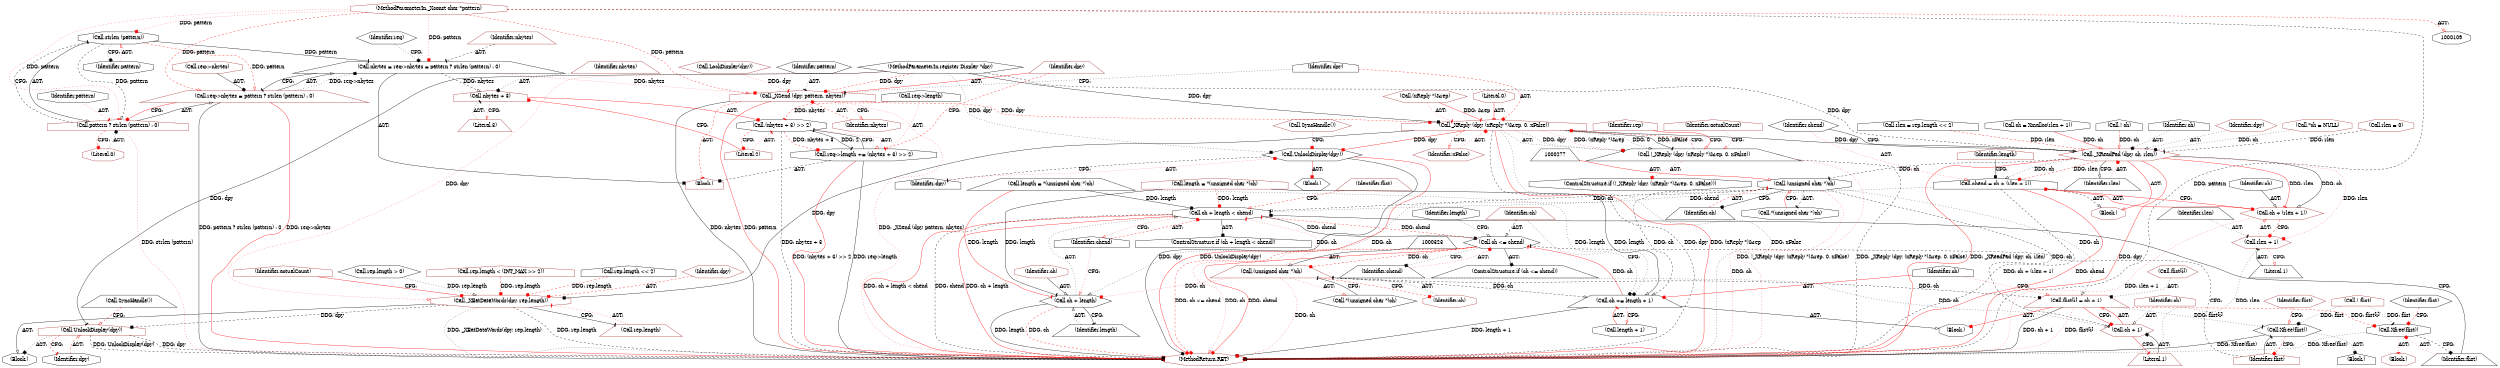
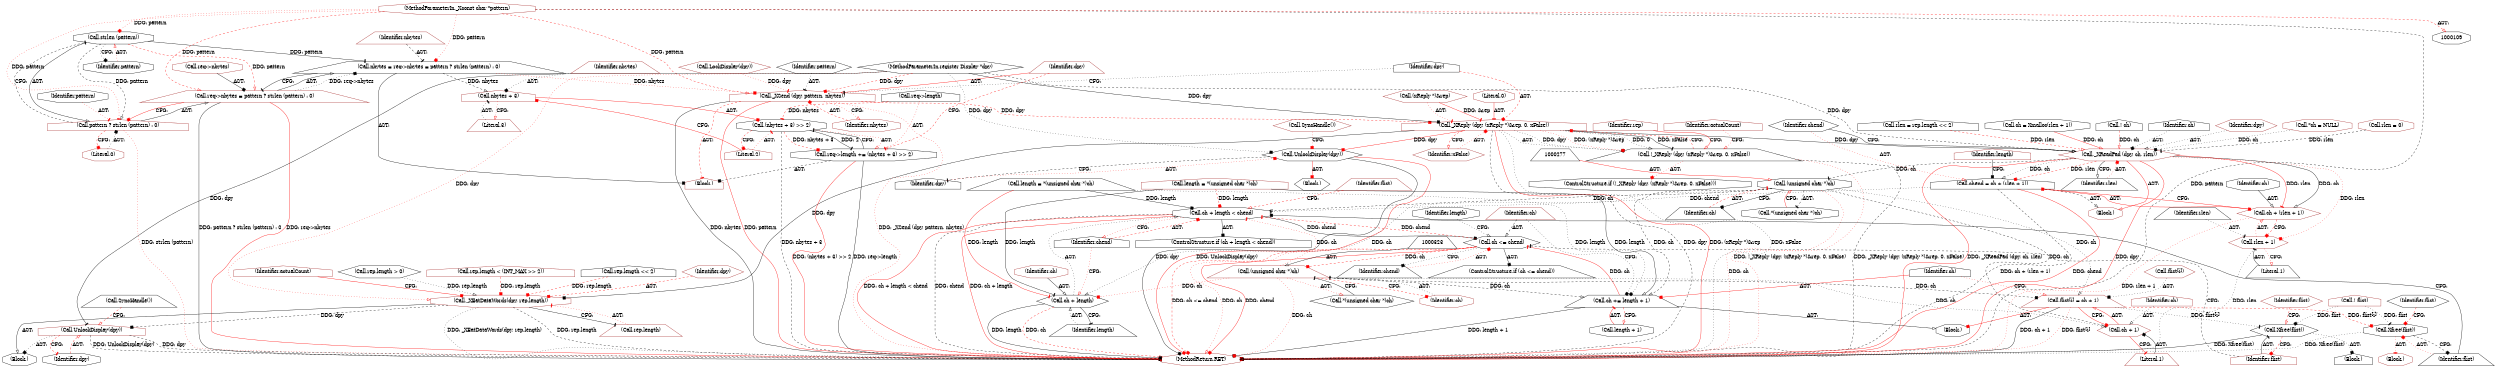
  digraph {
    node [color=black shape=octagon]
    edge [arrowhead=box color=red style=dotted]
    n1 [label="(Call,strlen (pattern))"]
    n2 [label="(Call,nbytes = req->nbytes = pattern ? strlen (pattern) : 0)" shape=trapezium]
    n3 [color=brown label="(Call,req->nbytes = pattern ? strlen (pattern) : 0)" shape=trapezium]
    n4 [color=brown label="(Call,pattern ? strlen (pattern) : 0)" shape=house]
    n5 [label="(Identifier,pattern)"]
    n6 [color=brown label="(Call,_XSend (dpy, pattern, nbytes))" shape=house]
    n7 [color=brown label="(Call,nbytes + 3)" shape=house]
    n8 [color=brown label="(Block,)" shape=house]
    n9 [color=brown label="(MethodReturn,RET)"]
    n10 [color=brown label="(Literal,0)"]
    n11 [color=brown label="(MethodParameterIn,_Xconst char *pattern)"]
    1000109
    n13 [color=brown label="(Call,_XReply (dpy, (xReply *)&rep, 0, xFalse))" shape=house]
    n14 [color=brown label="(Identifier,nbytes)"]
    n15 [label="(Call,(nbytes + 3) >> 2)"]
    n16 [label="(Call,req->length += (nbytes + 3) >> 2)"]
    n17 [color=brown label="(Literal,2)" shape=house]
    n18 [color=brown label="(Literal,3)" shape=trapezium]
    n19 [label="(Call,!_XReply (dpy, (xReply *)&rep, 0, xFalse))" shape=trapezium]
    n20 [label="(Call,UnlockDisplay(dpy))" shape=hexagon]
    n21 [color=brown label="(Call,_XEatDataWords(dpy, rep.length))"]
    n22 [color=brown label="(Call,_XReadPad (dpy, ch, rlen))" shape=hexagon]
    n23 [color=brown label="(Identifier,xFalse)" shape=hexagon]
    n24 [label="(ControlStructure,if (!_XReply (dpy, (xReply *)&rep, 0, xFalse)))"]
    n25 [label="(Identifier,dpy)" shape=house]
    n26 [label="(Block,)" shape=hexagon]
    n27 [color=brown label="(Call,UnlockDisplay(dpy))" shape=house]
    n28 [color=brown label="(Call,rep.length)" shape=trapezium]
    n29 [label="(Block,)"]
    n30 [label="(Call,chend = ch + (rlen + 1))" shape=house]
    n31 [color=brown label="(Call,ch + (rlen + 1))" shape=hexagon]
    n32 [color=brown label="(Call,rlen + 1)" shape=hexagon]
    n33 [label="(Call,(unsigned char *)ch)"]
    n34 [color=brown label="(Block,)"]
    n35 [label="(Identifier,rlen)" shape=trapezium]
    n36 [label="(Identifier,dpy)"]
    n37 [label="(Call,ch + length < chend)"]
    n38 [label="(Literal,1)" shape=trapezium]
    n39 [label="(Call,ch + length)" shape=hexagon]
    n40 [color=brown label="(Call,flist[i] = ch + 1)" shape=trapezium]
    n41 [color=brown label="(Call,ch + 1)" shape=hexagon]
    n42 [label="(Call,ch += length + 1)" shape=trapezium]
    n43 [label="(Call,*(unsigned char *)ch)"]
    n44 [label="(Identifier,ch)" shape=trapezium]
    n45 [label="(Call,ch <= chend)" shape=hexagon]
    n46 [label="(ControlStructure,if (ch + length < chend))" shape=house]
    n47 [label="(Identifier,chend)" shape=house]
    n48 [color=brown label="(Call,(unsigned char *)ch)" shape=trapezium]
    n49 [label="(Identifier,chend)" shape=trapezium]
    n50 [label="(ControlStructure,if (ch <= chend))" shape=trapezium]
    n51 [label="(Call,*(unsigned char *)ch)" shape=hexagon]
    n52 [color=brown label="(Identifier,ch)"]
    n53 [label="(Identifier,length)" shape=trapezium]
    n54 [label="(Call,Xfree(flist))" shape=hexagon]
    n55 [label="(Call,Xfree(flist))"]
    n56 [label="(Block,)"]
    n57 [color=brown label="(Literal,1)" shape=trapezium]
    n58 [label="(Call,length + 1)"]
    n59 [color=brown label="(Identifier,flist)" shape=house]
    n60 [label="(Block,)" shape=house]
    n61 [label="(Identifier,flist)" shape=trapezium]
    n62 [color=brown label="(Block,)"]
    n63 [color=brown label="(Identifier,nbytes)" shape=trapezium]
    n64 [color=brown label="(Identifier,rep)" shape=house]
    n65 [color=brown label="(Identifier,ch)" shape=trapezium]
    n66 [label="(MethodParameterIn,register Display *dpy)" shape=hexagon]
    n67 [label="(Identifier,pattern)" shape=hexagon]
    n68 [label="(Identifier,length)"]
    n69 [color=brown label="(Identifier,ch)" shape=house]
    n70 [label="(Call,length = *(unsigned char *)ch)" shape=trapezium]
    n71 [label="(Identifier,pattern)"]
    n72 [color=brown label="(Identifier,flist)" shape=hexagon]
    n73 [color=brown label="(Identifier,actualCount)" shape=house]
    n74 [label="(Identifier,chend)" shape=hexagon]
    n75 [color=brown label="(Call,req->nbytes)"]
-   n76 [label="(Identifier,req)" shape=hexagon]
    n77 [color=brown label="(Identifier,nbytes)" shape=trapezium]
    n78 [label="(Call,rlen = rep.length << 2)" shape=house]
    n79 [color=brown label="(Call,SyncHandle())" shape=hexagon]
    n80 [color=brown label="(Identifier,dpy)" shape=trapezium]
    n81 [color=brown label="(Identifier,length)" shape=house]
    n82 [color=brown label="(Identifier,ch)"]
    n83 [color=brown label="(Call,! flist)" shape=house]
    n84 [label="(Call,req->length)" shape=house]
    n85 [label="(Call,SyncHandle())" shape=trapezium]
    n86 [label="(Call,rep.length > 0)" shape=hexagon]
    n87 [color=brown label="(Call,LockDisplay(dpy))" shape=hexagon]
    n88 [color=brown label="(Call,length = *(unsigned char *)ch)" shape=house]
    n89 [label="(Identifier,flist)" shape=hexagon]
    n90 [color=brown label="(Call,rep.length < (INT_MAX >> 2))" shape=house]
    n91 [label="(Identifier,ch)"]
    n92 [color=brown label="(Call,(xReply *)&rep)" shape=hexagon]
    n93 [label="(Call,ch = Xmalloc(rlen + 1))"]
    n94 [color=brown label="(Literal,0)"]
    n95 [label="(Call,rep.length << 2)" shape=house]
    n96 [label="(Identifier,rlen)" shape=trapezium]
    n97 [label="(Identifier,dpy)" shape=house]
    n98 [label="(Call,! ch)" shape=house]
    n99 [label="(Identifier,ch)" shape=house]
    n100 [label="(Identifier,ch)" shape=house]
    n101 [color=brown label="(Call,flist[i])" shape=hexagon]
    n102 [color=brown label="(Identifier,flist)" shape=trapezium]
    n103 [color=brown label="(Identifier,dpy)" shape=hexagon]
    n104 [color=brown label="(Identifier,dpy)" shape=hexagon]
    n105 [color=brown label="(Identifier,actualCount)" shape=house]
    n106 [color=brown label="(Call,*ch = NULL)"]
    n107 [color=brown label="(Call,rlen = 0)"]
    1000323 [shape=trapezium]
    1000277 [shape=trapezium]
    n1 -> n2 [arrowhead=tee color=black label="DDG: pattern" style=solid]
    n1 -> n3 [arrowhead=onormal label="DDG: pattern" style=dashed]
    n1 -> n4 [arrowhead=onormal color=black label="AST: " style=solid]
    n1 -> n4 [arrowhead=onormal color=black label="DDG: pattern" style=dashed]
    n1 -> n5 [color=black label="CFG: "]
    n2 -> n3 [arrowhead=tee color=black label="CFG: " style=solid]
    n2 -> n6 [label="DDG: nbytes"]
    n2 -> n7 [arrowhead=onormal color=black label="DDG: nbytes" style=dashed]
    n2 -> n8 [color=black label="AST: " style=solid]
    n3 -> n2 [arrowhead=onormal color=black label="AST: " style=solid]
    n3 -> n2 [color=black label="DDG: req->nbytes"]
    n3 -> n4 [label="CFG: " style=solid]
    n3 -> n9 [arrowhead=tee color=black label="DDG: pattern ? strlen (pattern) : 0" style=solid]
    n3 -> n9 [label="DDG: req->nbytes" style=solid]
    n4 -> n1 [arrowhead=tee color=black label="CFG: " style=dashed]
    n4 -> n3 [arrowhead=onormal color=black label="AST: " style=solid]
    n4 -> n9 [arrowhead=tee label="DDG: strlen (pattern)"]
    n4 -> n10 [label="CFG: " style=dashed]
    n5 -> n1 [arrowhead=onormal label="AST: "]
    n6 -> n8 [arrowhead=tee label="AST: " style=dashed]
    n6 -> n9 [arrowhead=tee label="DDG: pattern" style=solid]
    n6 -> n9 [arrowhead=tee label="DDG: _XSend (dpy, pattern, nbytes)"]
    n6 -> n9 [color=black label="DDG: nbytes" style=solid]
    n6 -> n13 [label="DDG: dpy" style=dashed]
    n6 -> n14 [arrowhead=onormal label="CFG: "]
    n7 -> n15 [label="AST: " style=solid]
    n7 -> n18 [arrowhead=onormal label="CFG: "]
    n10 -> n4 [color=black label="AST: "]
    n11 -> n1 [label="DDG: pattern"]
    n11 -> n2 [label="DDG: pattern"]
    n11 -> n3 [arrowhead=onormal label="DDG: pattern" style=dashed]
    n11 -> n4 [arrowhead=tee label="DDG: pattern"]
    n11 -> n6 [arrowhead=onormal label="DDG: pattern" style=dashed]
    n11 -> n9 [arrowhead=onormal color=black label="DDG: pattern" style=dashed]
    n11 -> 1000109 [arrowhead=onormal label="AST: " style=dashed]
    n13 -> n9 [color=black label="DDG: xFalse"]
    n13 -> n9 [arrowhead=onormal color=black label="DDG: dpy" style=dashed]
    n13 -> n9 [arrowhead=tee label="DDG: (xReply *)&rep" style=solid]
    n13 -> n19 [color=black label="AST: "]
    n13 -> n19 [arrowhead=tee color=black label="DDG: dpy"]
    n13 -> n19 [label="DDG: (xReply *)&rep"]
    n13 -> n19 [arrowhead=onormal color=black label="DDG: 0"]
    n13 -> n19 [arrowhead=tee color=black label="DDG: xFalse" style=solid]
    n13 -> n20 [label="DDG: dpy" style=solid]
    n13 -> n21 [color=black label="DDG: dpy" style=solid]
    n13 -> n22 [arrowhead=onormal color=black label="DDG: dpy" style=solid]
    n13 -> n23 [arrowhead=onormal label="CFG: " style=dashed]
    n14 -> n6 [label="AST: " style=dashed]
    n15 -> n9 [arrowhead=tee color=black label="DDG: nbytes + 3" style=dashed]
    n15 -> n16 [arrowhead=onormal label="AST: "]
    n15 -> n16 [label="DDG: nbytes + 3" style=dashed]
    n15 -> n16 [arrowhead=tee color=black label="DDG: 2" style=solid]
    n15 -> n17 [label="CFG: " style=dashed]
    n16 -> n8 [color=black label="AST: " style=dashed]
    n16 -> n9 [color=black label="DDG: req->length" style=solid]
    n16 -> n9 [arrowhead=onormal label="DDG: (nbytes + 3) >> 2" style=solid]
    n16 -> n15 [arrowhead=tee color=black label="CFG: " style=solid]
    n17 -> n7 [label="CFG: " style=solid]
    n17 -> n15 [arrowhead=tee label="AST: "]
    n18 -> n7 [arrowhead=tee color=black label="AST: "]
    n19 -> n9 [arrowhead=onormal label="DDG: !_XReply (dpy, (xReply *)&rep, 0, xFalse)"]
    n19 -> n9 [color=black label="DDG: _XReply (dpy, (xReply *)&rep, 0, xFalse)" style=dashed]
    n19 -> n13 [label="CFG: " style=dashed]
    n19 -> n24 [label="AST: "]
    n20 -> n9 [label="DDG: UnlockDisplay(dpy)" style=solid]
    n20 -> n9 [color=black label="DDG: dpy" style=solid]
    n20 -> n25 [arrowhead=tee color=black label="CFG: " style=dashed]
    n20 -> n26 [label="AST: " style=solid]
    n21 -> n9 [color=black label="DDG: rep.length" style=dashed]
    n21 -> n9 [arrowhead=tee color=black label="DDG: _XEatDataWords(dpy, rep.length)"]
    n21 -> n27 [color=black label="DDG: dpy" style=dashed]
    n21 -> n28 [arrowhead=tee color=black label="CFG: " style=solid]
    n21 -> n29 [arrowhead=onormal color=black label="AST: " style=solid]
    n22 -> n9 [arrowhead=tee label="DDG: dpy" style=solid]
    n22 -> n9 [arrowhead=onormal label="DDG: _XReadPad (dpy, ch, rlen)" style=solid]
    n22 -> n30 [arrowhead=onormal color=black label="DDG: ch"]
    n22 -> n30 [label="DDG: rlen" style=dashed]
    n22 -> n31 [arrowhead=onormal color=black label="DDG: ch" style=solid]
    n22 -> n31 [arrowhead=tee label="DDG: rlen" style=solid]
    n22 -> n32 [label="DDG: rlen"]
    n22 -> n33 [arrowhead=tee color=black label="DDG: ch" style=dashed]
    n22 -> n34 [arrowhead=onormal label="AST: " style=solid]
    n22 -> n35 [arrowhead=onormal color=black label="CFG: " style=solid]
    n23 -> n13 [label="AST: "]
    n25 -> n20 [label="AST: "]
    n27 -> n9 [arrowhead=tee color=black label="DDG: UnlockDisplay(dpy)" style=dashed]
    n27 -> n9 [color=black label="DDG: dpy" style=dashed]
    n27 -> n29 [color=black label="AST: "]
    n27 -> n36 [arrowhead=tee label="CFG: " style=dashed]
    n28 -> n21 [arrowhead=tee label="AST: "]
    n30 -> n9 [color=black label="DDG: ch + (rlen + 1)" style=dashed]
    n30 -> n9 [arrowhead=tee label="DDG: chend" style=solid]
    n30 -> n31 [label="CFG: " style=solid]
    n30 -> n34 [arrowhead=onormal color=black label="AST: " style=dashed]
    n30 -> n37 [arrowhead=tee color=black label="DDG: chend"]
    n31 -> n9 [arrowhead=tee label="DDG: rlen + 1"]
    n31 -> n30 [label="AST: " style=solid]
    n31 -> n32 [label="CFG: " style=dashed]
    n32 -> n9 [arrowhead=tee color=black label="DDG: rlen"]
    n32 -> n31 [arrowhead=onormal label="AST: "]
    n32 -> n38 [arrowhead=onormal label="CFG: "]
    n33 -> n9 [arrowhead=onormal label="DDG: ch"]
    n33 -> n37 [arrowhead=onormal color=black label="DDG: ch" style=dashed]
    n33 -> n39 [arrowhead=onormal color=black label="DDG: ch"]
    n33 -> n40 [arrowhead=onormal color=black label="DDG: ch"]
    n33 -> n41 [arrowhead=tee color=black label="DDG: ch" style=dashed]
    n33 -> n42 [arrowhead=onormal color=black label="DDG: ch" style=dashed]
    n33 -> n43 [arrowhead=tee color=black label="AST: " style=dashed]
    n33 -> n44 [color=black label="CFG: " style=solid]
    n35 -> n22 [label="AST: "]
    n36 -> n27 [arrowhead=onormal label="AST: " style=dashed]
    n37 -> n9 [arrowhead=tee label="DDG: ch + length < chend" style=solid]
    n37 -> n9 [arrowhead=tee color=black label="DDG: chend" style=dashed]
    n37 -> n9 [arrowhead=tee label="DDG: ch + length" style=solid]
    n37 -> n45 [color=black label="DDG: chend" style=solid]
    n37 -> n46 [color=black label="AST: " style=solid]
    n37 -> n47 [arrowhead=onormal label="CFG: "]
    n38 -> n32 [arrowhead=tee color=black label="AST: " style=solid]
    n39 -> n9 [arrowhead=onormal label="DDG: ch" style=dashed]
    n39 -> n9 [color=black label="DDG: length" style=solid]
    n39 -> n37 [arrowhead=onormal color=black label="AST: "]
    n39 -> n53 [arrowhead=tee color=black label="CFG: " style=solid]
    n40 -> n9 [label="DDG: flist[i]"]
    n40 -> n9 [arrowhead=onormal color=black label="DDG: ch + 1" style=solid]
    n40 -> n41 [label="CFG: " style=solid]
    n40 -> n54 [arrowhead=tee color=black label="DDG: flist[i]"]
    n40 -> n55 [label="DDG: flist[i]" style=dashed]
    n40 -> n56 [label="AST: " style=solid]
    n41 -> n40 [arrowhead=onormal label="AST: " style=solid]
    n41 -> n57 [arrowhead=tee label="CFG: " style=solid]
    n42 -> n9 [color=black label="DDG: length + 1" style=solid]
    n42 -> n45 [arrowhead=tee label="DDG: ch" style=solid]
    n42 -> n56 [arrowhead=onormal color=black label="AST: " style=solid]
    n42 -> n58 [arrowhead=onormal label="CFG: " style=dashed]
    n43 -> n33 [arrowhead=onormal label="CFG: " style=solid]
    n44 -> n33 [arrowhead=tee label="AST: " style=dashed]
    n45 -> n9 [label="DDG: ch <= chend" style=dashed]
    n45 -> n9 [arrowhead=onormal label="DDG: ch"]
    n45 -> n9 [label="DDG: chend" style=solid]
    n45 -> n37 [arrowhead=tee label="DDG: chend" style=dashed]
    n45 -> n48 [label="DDG: ch" style=dashed]
    n45 -> n49 [color=black label="CFG: "]
    n45 -> n50 [color=black label="AST: " style=solid]
    n47 -> n37 [label="AST: " style=dashed]
    n47 -> n39 [arrowhead=onormal label="CFG: "]
    n48 -> n9 [label="DDG: ch"]
    n48 -> n37 [arrowhead=tee label="DDG: ch"]
    n48 -> n39 [label="DDG: ch"]
    n48 -> n40 [color=black label="DDG: ch" style=dashed]
    n48 -> n41 [arrowhead=onormal color=black label="DDG: ch"]
    n48 -> n42 [arrowhead=onormal color=black label="DDG: ch" style=dashed]
    n48 -> n51 [arrowhead=onormal label="AST: "]
    n48 -> n52 [label="CFG: " style=dashed]
    n49 -> n45 [label="AST: "]
    n51 -> n48 [arrowhead=tee color=black label="CFG: " style=solid]
    n52 -> n48 [arrowhead=tee color=black label="AST: "]
    n53 -> n39 [arrowhead=onormal color=black label="AST: "]
    n54 -> n9 [arrowhead=onormal color=black label="DDG: Xfree(flist)" style=solid]
    n54 -> n59 [label="CFG: " style=dashed]
    n54 -> n60 [color=black label="AST: "]
    n55 -> n9 [arrowhead=onormal color=black label="DDG: Xfree(flist)"]
    n55 -> n61 [color=black label="CFG: " style=dashed]
    n55 -> n62 [arrowhead=tee label="AST: "]
    n57 -> n41 [color=black label="AST: " style=solid]
    n58 -> n42 [arrowhead=tee label="AST: " style=solid]
    n59 -> n45 [arrowhead=tee color=black label="CFG: " style=dashed]
    n59 -> n54 [arrowhead=tee color=black label="AST: " style=solid]
    n61 -> n37 [color=black label="CFG: " style=solid]
    n61 -> n55 [label="AST: "]
    n63 -> n2 [arrowhead=tee color=black label="AST: " style=dashed]
    n64 -> n19 [arrowhead=onormal label="CFG: " style=solid]
    n65 -> n42 [color=black label="CFG: "]
    n65 -> n45 [arrowhead=onormal color=black label="AST: " style=dashed]
    n66 -> n6 [label="DDG: dpy" style=dashed]
    n66 -> n13 [color=black label="DDG: dpy" style=solid]
    n66 -> n20 [color=black label="DDG: dpy"]
    n66 -> n21 [arrowhead=onormal label="DDG: dpy"]
    n66 -> n22 [arrowhead=onormal color=black label="DDG: dpy" style=dashed]
    n66 -> n27 [arrowhead=tee color=black label="DDG: dpy" style=solid]
    n67 -> n6 [arrowhead=tee color=black label="AST: "]
    n68 -> n45 [arrowhead=onormal color=black label="CFG: "]
    n69 -> n41 [arrowhead=onormal color=black label="AST: "]
    n70 -> n37 [color=black label="DDG: length" style=solid]
    n70 -> n39 [arrowhead=tee label="DDG: length" style=solid]
    n70 -> n42 [color=black label="DDG: length"]
    n71 -> n4 [arrowhead=tee label="AST: "]
    n72 -> n54 [arrowhead=onormal label="CFG: " style=dashed]
    n73 -> n21 [label="CFG: " style=solid]
    n74 -> n22 [arrowhead=onormal color=black label="CFG: " style=solid]
    n74 -> n30 [arrowhead=onormal label="AST: "]
    n75 -> n3 [color=black label="AST: " style=solid]
-   n76 -> n2 [color=black label="CFG: "]
    n77 -> n7 [color=black label="AST: "]
    n78 -> n22 [arrowhead=onormal label="DDG: rlen" style=dashed]
    n79 -> n20 [label="CFG: "]
    n80 -> n6 [arrowhead=onormal label="AST: " style=solid]
    n80 -> n16 [arrowhead=onormal label="CFG: " style=dashed]
    n81 -> n30 [color=black label="CFG: " style=solid]
    n82 -> n39 [arrowhead=onormal color=black label="AST: " style=solid]
    n83 -> n54 [color=black label="DDG: flist"]
    n83 -> n55 [arrowhead=tee color=black label="DDG: flist"]
    n84 -> n15 [arrowhead=tee label="DDG: nbytes" style=dashed]
    n84 -> n16 [arrowhead=tee label="AST: "]
    n85 -> n27 [arrowhead=onormal label="CFG: " style=dashed]
    n86 -> n21 [arrowhead=onormal color=black label="DDG: rep.length"]
    n87 -> n6 [arrowhead=tee label="DDG: dpy"]
    n88 -> n37 [label="DDG: length" style=dashed]
    n88 -> n39 [arrowhead=tee color=black label="DDG: length" style=solid]
    n88 -> n42 [arrowhead=onormal color=black label="DDG: length" style=solid]
    n89 -> n55 [label="CFG: " style=dashed]
    n90 -> n21 [label="DDG: rep.length" style=dashed]
    n91 -> n31 [arrowhead=onormal color=black label="AST: " style=solid]
    n92 -> n13 [arrowhead=tee label="AST: "]
    n92 -> n13 [arrowhead=tee label="DDG: &rep" style=solid]
    n93 -> n22 [arrowhead=onormal label="DDG: ch" style=solid]
    n94 -> n13 [arrowhead=tee label="AST: " style=solid]
    n95 -> n21 [label="DDG: rep.length" style=dashed]
    n96 -> n32 [arrowhead=tee color=black label="AST: "]
    n97 -> n6 [arrowhead=tee color=black label="CFG: "]
    n97 -> n13 [label="AST: " style=dashed]
    n98 -> n22 [arrowhead=onormal label="DDG: ch" style=dashed]
    n99 -> n22 [color=black label="AST: "]
    n100 -> n40 [arrowhead=onormal label="CFG: "]
    n100 -> n42 [label="AST: " style=solid]
    n101 -> n40 [color=black label="AST: "]
    n102 -> n37 [arrowhead=onormal label="CFG: " style=dashed]
    n103 -> n21 [label="AST: " style=dashed]
    n104 -> n22 [arrowhead=onormal color=black label="AST: "]
    n105 -> n19 [arrowhead=onormal label="CFG: "]
    n106 -> n22 [color=black label="DDG: ch"]
    n107 -> n22 [arrowhead=tee color=black label="DDG: rlen" style=dashed]
    1000323 -> n48 [arrowhead=onormal color=black label="AST: " style=solid]
    1000277 -> n33 [arrowhead=onormal label="AST: " style=solid]
  }
